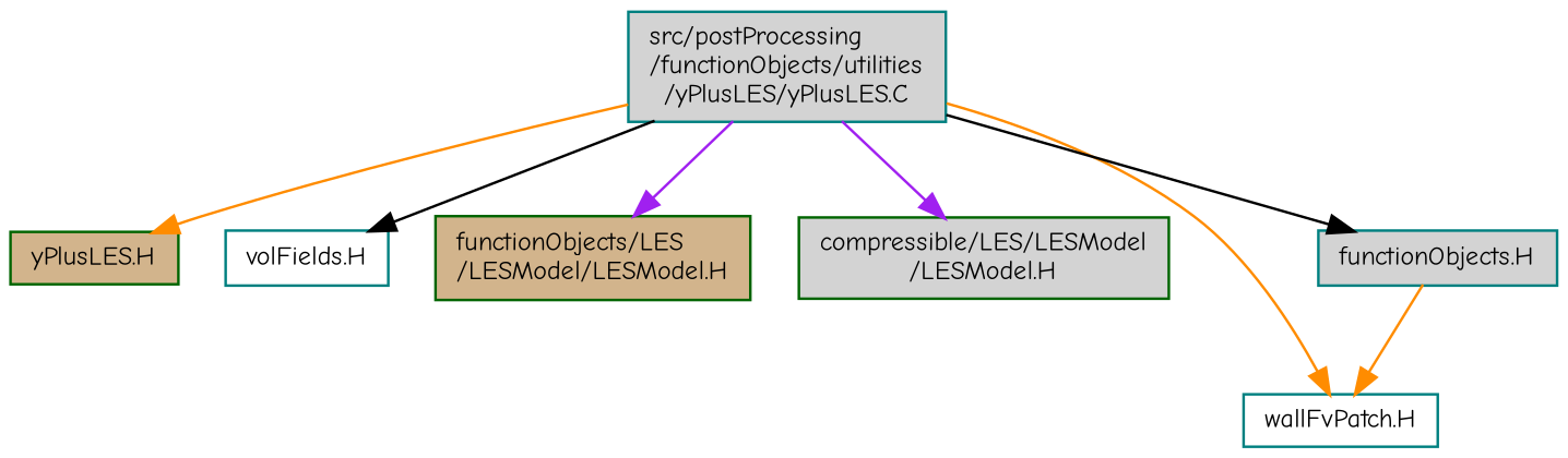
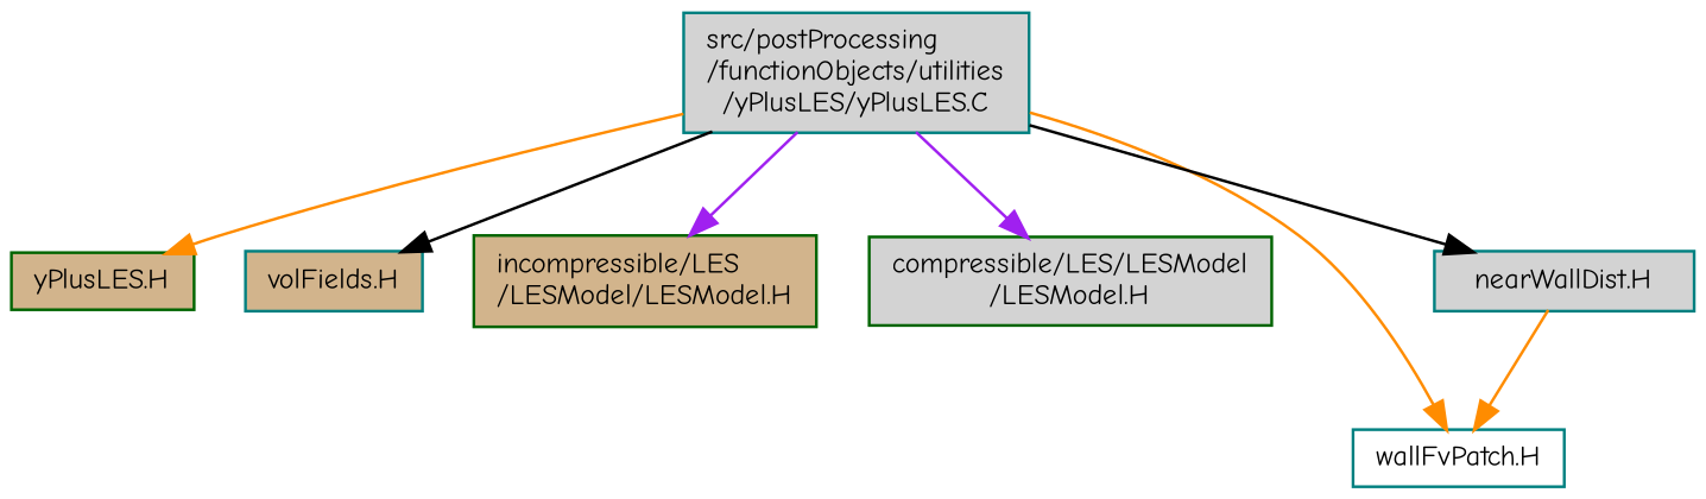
  digraph {
    fontname="Comic Neue"
    node [color=teal fillcolor=lightgrey fontname="Comic Neue" fontsize=10 shape=record style=filled]
    edge [color=darkorange fontname="Comic Neue" fontsize=10 labelfontname=FreeSans labelfontsize=10 style=solid]
    n1 [fontcolor=black height=0.2 label="src/postProcessing\l/functionObjects/utilities\l/yPlusLES/yPlusLES.C" width=0.4]
    n2 [color=darkgreen fillcolor=tan height=0.2 label="yPlusLES.H" width=0.4]
-   n3 [fillcolor=white height=0.2 label="volFields.H" width=0.4]
-   n4 [color=darkgreen fillcolor=tan height=0.2 label="functionObjects/LES\l/LESModel/LESModel.H" width=0.4]
+   n3 [fillcolor=tan height=0.2 label="volFields.H" width=0.4]
+   n4 [color=darkgreen fillcolor=tan height=0.2 label="incompressible/LES\l/LESModel/LESModel.H" width=0.4]
    n5 [color=darkgreen height=0.2 label="compressible/LES/LESModel\l/LESModel.H" width=0.4]
    n6 [fillcolor=white height=0.2 label="wallFvPatch.H" width=0.4]
-   n7 [height=0.2 label="functionObjects.H" width=0.4]
+   n7 [height=0.2 label="nearWallDist.H" width=0.4]
    n1 -> n2
    n1 -> n3 [color=black]
    n1 -> n4 [color=purple]
    n1 -> n5 [color=purple]
    n1 -> n6
    n1 -> n7 [color=black]
    n7 -> n6
  }
